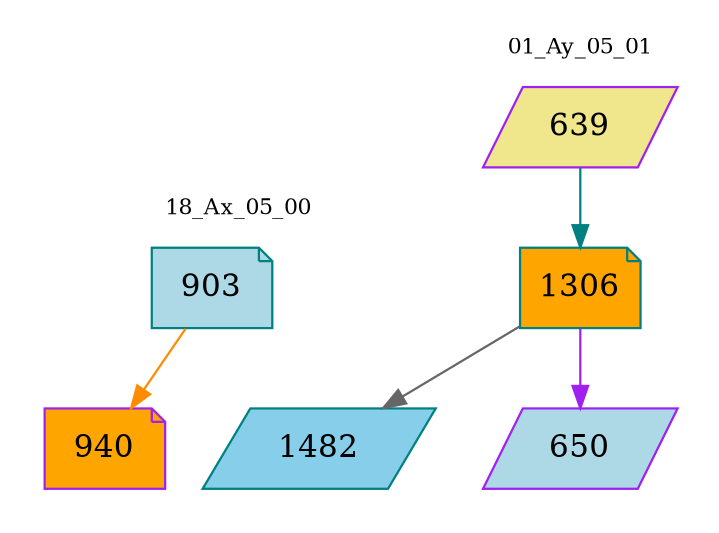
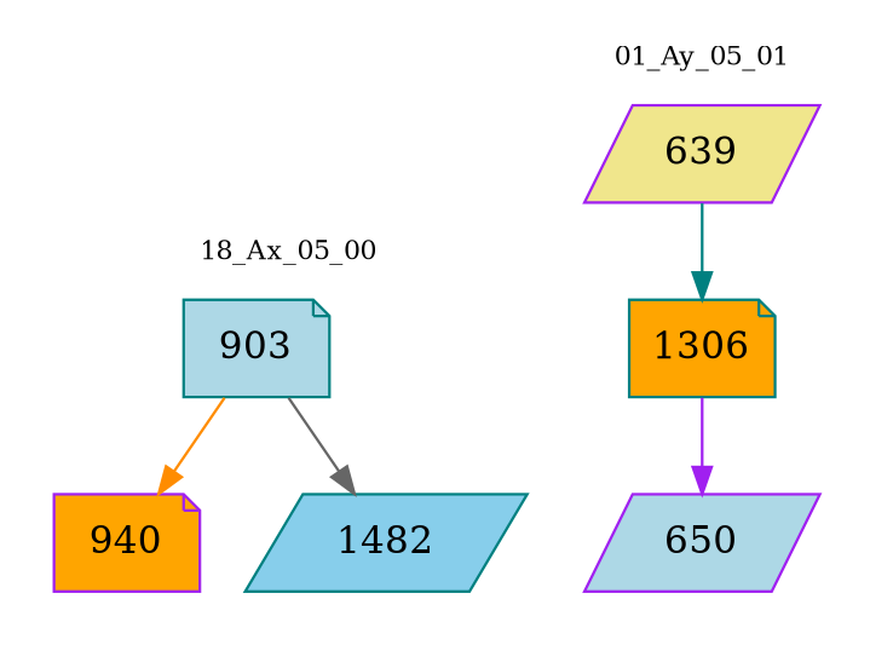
  digraph {
    node [color=teal fillcolor=lightblue shape=note style=filled]
    n1 [label=903]
    n2 [fillcolor=skyblue label=1482 shape=parallelogram]
    n3 [color=purple fillcolor=orange label=940]
    n4 [color=purple fillcolor=khaki label=639 shape=parallelogram]
    n5 [color=purple label=650 shape=parallelogram]
    n6 [fillcolor=orange label=1306]
    subgraph cluster_1 {
      color=white
      fontsize=10
      label="18_Ax_05_00"
      n1
      n2
      n3
    }
    subgraph cluster_2 {
      color=white
      fontsize=10
      label="01_Ay_05_01"
      n4
      n5
      n6
    }
-   n6 -> n2 [color=gray40]
+   n1 -> n2 [color=gray40]
    n1 -> n3 [color=darkorange]
    n4 -> n6 [color=teal]
    n6 -> n5 [color=purple]
  }
